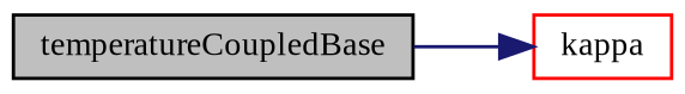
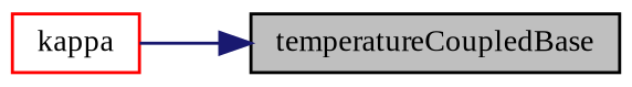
  digraph {
    rankdir=LR
    fontname="Liberation Serif"
    node [fontname="Liberation Serif" fontsize=10 shape=record]
    n1 [color=black fillcolor=grey75 fontcolor=black height=0.2 label=temperatureCoupledBase style=filled width=0.4]
    n2 [color=red height=0.2 label=kappa width=0.4]
-   n1 -> n2 [color=midnightblue fontname="Liberation Serif" fontsize=10 labelfontname=Helvetica labelfontsize=10 style=solid]
+   n2 -> n1 [color=midnightblue fontname="Liberation Serif" fontsize=10 labelfontname=Helvetica labelfontsize=10 style=solid]
  }
